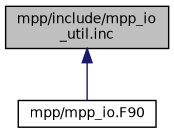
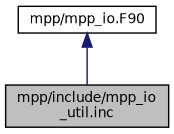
  digraph {
    node [color=black fontname=Helvetica fontsize=10 shape=record style=filled]
    n1 [fillcolor=grey75 fontcolor=black height=0.2 label="mpp/include/mpp_io\l_util.inc" width=0.4]
    n2 [fillcolor=white height=0.2 label="mpp/mpp_io.F90" width=0.4]
-   n1 -> n2 [color=midnightblue dir=back fontname=Helvetica fontsize=10 labelfontname=Helvetica labelfontsize=10 style=solid]
+   n2 -> n1 [color=midnightblue dir=back fontname=Helvetica fontsize=10 labelfontname=Helvetica labelfontsize=10 style=solid]
  }
